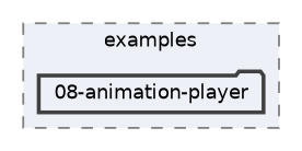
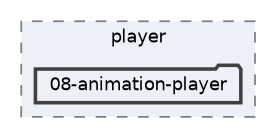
  digraph {
    compound=true
    n1 [color=grey25 fillcolor="#edf0f7" fontname=Helvetica fontsize=10 height=0.2 label="08-animation-player" shape=folder style="filled,bold" width=0.4]
    subgraph cluster_1 {
      bgcolor="#edf0f7"
      fontname=Helvetica
      fontsize=10
-     label=examples
+     label=player
      pencolor=grey50
      style="filled,dashed"
      n1
    }
  }
